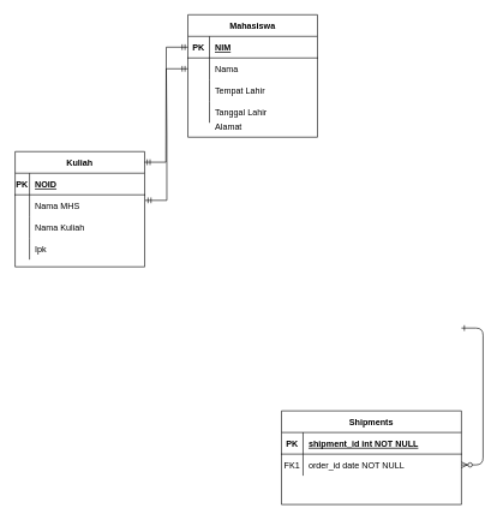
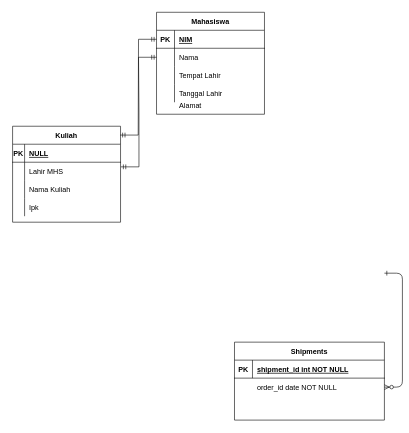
  <mxCell id="0" />
  <mxCell id="1" parent="0" />
  <mxCell id="2" value="Kuliah" style="shape=table;startSize=30;container=1;collapsible=1;childLayout=tableLayout;fixedRows=1;rowLines=0;fontStyle=1;align=center;resizeLast=1;" vertex="1" parent="1"><mxGeometry x="20" y="210" width="180" height="160" as="geometry" /></mxCell>
  <mxCell id="3" value="" style="shape=tableRow;horizontal=0;startSize=0;swimlaneHead=0;swimlaneBody=0;fillColor=none;collapsible=0;dropTarget=0;points=[[0,0.5],[1,0.5]];portConstraint=eastwest;top=0;left=0;right=0;bottom=1;" vertex="1" parent="2"><mxGeometry y="30" width="180" height="30" as="geometry" /></mxCell>
  <mxCell id="4" value="PK" style="shape=partialRectangle;connectable=0;fillColor=none;top=0;left=0;bottom=0;right=0;fontStyle=1;overflow=hidden;" vertex="1" parent="3"><mxGeometry width="20" height="30" as="geometry"><mxRectangle width="20" height="30" as="alternateBounds" /></mxGeometry></mxCell>
- <mxCell id="5" value="NOID" style="shape=partialRectangle;connectable=0;fillColor=none;top=0;left=0;bottom=0;right=0;align=left;spacingLeft=6;fontStyle=5;overflow=hidden;" vertex="1" parent="3"><mxGeometry x="20" width="160" height="30" as="geometry"><mxRectangle width="160" height="30" as="alternateBounds" /></mxGeometry></mxCell>
+ <mxCell id="5" value="NULL" style="shape=partialRectangle;connectable=0;fillColor=none;top=0;left=0;bottom=0;right=0;align=left;spacingLeft=6;fontStyle=5;overflow=hidden;" vertex="1" parent="3"><mxGeometry x="20" width="160" height="30" as="geometry"><mxRectangle width="160" height="30" as="alternateBounds" /></mxGeometry></mxCell>
  <mxCell id="6" value="" style="shape=tableRow;horizontal=0;startSize=0;swimlaneHead=0;swimlaneBody=0;fillColor=none;collapsible=0;dropTarget=0;points=[[0,0.5],[1,0.5]];portConstraint=eastwest;top=0;left=0;right=0;bottom=0;" vertex="1" parent="2"><mxGeometry y="60" width="180" height="30" as="geometry" /></mxCell>
  <mxCell id="7" value="" style="shape=partialRectangle;connectable=0;fillColor=none;top=0;left=0;bottom=0;right=0;editable=1;overflow=hidden;" vertex="1" parent="6"><mxGeometry width="20" height="30" as="geometry"><mxRectangle width="20" height="30" as="alternateBounds" /></mxGeometry></mxCell>
- <mxCell id="8" value="Nama MHS" style="shape=partialRectangle;connectable=0;fillColor=none;top=0;left=0;bottom=0;right=0;align=left;spacingLeft=6;overflow=hidden;" vertex="1" parent="6"><mxGeometry x="20" width="160" height="30" as="geometry"><mxRectangle width="160" height="30" as="alternateBounds" /></mxGeometry></mxCell>
+ <mxCell id="8" value="Lahir MHS" style="shape=partialRectangle;connectable=0;fillColor=none;top=0;left=0;bottom=0;right=0;align=left;spacingLeft=6;overflow=hidden;" vertex="1" parent="6"><mxGeometry x="20" width="160" height="30" as="geometry"><mxRectangle width="160" height="30" as="alternateBounds" /></mxGeometry></mxCell>
  <mxCell id="9" value="" style="shape=tableRow;horizontal=0;startSize=0;swimlaneHead=0;swimlaneBody=0;fillColor=none;collapsible=0;dropTarget=0;points=[[0,0.5],[1,0.5]];portConstraint=eastwest;top=0;left=0;right=0;bottom=0;" vertex="1" parent="2"><mxGeometry y="90" width="180" height="30" as="geometry" /></mxCell>
  <mxCell id="10" value="" style="shape=partialRectangle;connectable=0;fillColor=none;top=0;left=0;bottom=0;right=0;editable=1;overflow=hidden;" vertex="1" parent="9"><mxGeometry width="20" height="30" as="geometry"><mxRectangle width="20" height="30" as="alternateBounds" /></mxGeometry></mxCell>
  <mxCell id="11" value="Nama Kuliah" style="shape=partialRectangle;connectable=0;fillColor=none;top=0;left=0;bottom=0;right=0;align=left;spacingLeft=6;overflow=hidden;" vertex="1" parent="9"><mxGeometry x="20" width="160" height="30" as="geometry"><mxRectangle width="160" height="30" as="alternateBounds" /></mxGeometry></mxCell>
  <mxCell id="12" value="" style="shape=tableRow;horizontal=0;startSize=0;swimlaneHead=0;swimlaneBody=0;fillColor=none;collapsible=0;dropTarget=0;points=[[0,0.5],[1,0.5]];portConstraint=eastwest;top=0;left=0;right=0;bottom=0;" vertex="1" parent="2"><mxGeometry y="120" width="180" height="30" as="geometry" /></mxCell>
  <mxCell id="13" value="" style="shape=partialRectangle;connectable=0;fillColor=none;top=0;left=0;bottom=0;right=0;editable=1;overflow=hidden;" vertex="1" parent="12"><mxGeometry width="20" height="30" as="geometry"><mxRectangle width="20" height="30" as="alternateBounds" /></mxGeometry></mxCell>
  <mxCell id="14" value="Ipk" style="shape=partialRectangle;connectable=0;fillColor=none;top=0;left=0;bottom=0;right=0;align=left;spacingLeft=6;overflow=hidden;" vertex="1" parent="12"><mxGeometry x="20" width="160" height="30" as="geometry"><mxRectangle width="160" height="30" as="alternateBounds" /></mxGeometry></mxCell>
  <mxCell id="15" value="Mahasiswa" style="shape=table;startSize=30;container=1;collapsible=1;childLayout=tableLayout;fixedRows=1;rowLines=0;fontStyle=1;align=center;resizeLast=1;" vertex="1" parent="1"><mxGeometry x="260" y="20" width="180" height="170" as="geometry" /></mxCell>
  <mxCell id="16" value="" style="shape=tableRow;horizontal=0;startSize=0;swimlaneHead=0;swimlaneBody=0;fillColor=none;collapsible=0;dropTarget=0;points=[[0,0.5],[1,0.5]];portConstraint=eastwest;top=0;left=0;right=0;bottom=1;" vertex="1" parent="15"><mxGeometry y="30" width="180" height="30" as="geometry" /></mxCell>
  <mxCell id="17" value="PK" style="shape=partialRectangle;connectable=0;fillColor=none;top=0;left=0;bottom=0;right=0;fontStyle=1;overflow=hidden;" vertex="1" parent="16"><mxGeometry width="30" height="30" as="geometry"><mxRectangle width="30" height="30" as="alternateBounds" /></mxGeometry></mxCell>
  <mxCell id="18" value="NIM" style="shape=partialRectangle;connectable=0;fillColor=none;top=0;left=0;bottom=0;right=0;align=left;spacingLeft=6;fontStyle=5;overflow=hidden;" vertex="1" parent="16"><mxGeometry x="30" width="150" height="30" as="geometry"><mxRectangle width="150" height="30" as="alternateBounds" /></mxGeometry></mxCell>
  <mxCell id="19" value="" style="shape=tableRow;horizontal=0;startSize=0;swimlaneHead=0;swimlaneBody=0;fillColor=none;collapsible=0;dropTarget=0;points=[[0,0.5],[1,0.5]];portConstraint=eastwest;top=0;left=0;right=0;bottom=0;" vertex="1" parent="15"><mxGeometry y="60" width="180" height="30" as="geometry" /></mxCell>
  <mxCell id="20" value="" style="shape=partialRectangle;connectable=0;fillColor=none;top=0;left=0;bottom=0;right=0;editable=1;overflow=hidden;" vertex="1" parent="19"><mxGeometry width="30" height="30" as="geometry"><mxRectangle width="30" height="30" as="alternateBounds" /></mxGeometry></mxCell>
  <mxCell id="21" value="Nama" style="shape=partialRectangle;connectable=0;fillColor=none;top=0;left=0;bottom=0;right=0;align=left;spacingLeft=6;overflow=hidden;" vertex="1" parent="19"><mxGeometry x="30" width="150" height="30" as="geometry"><mxRectangle width="150" height="30" as="alternateBounds" /></mxGeometry></mxCell>
  <mxCell id="22" value="" style="shape=tableRow;horizontal=0;startSize=0;swimlaneHead=0;swimlaneBody=0;fillColor=none;collapsible=0;dropTarget=0;points=[[0,0.5],[1,0.5]];portConstraint=eastwest;top=0;left=0;right=0;bottom=0;" vertex="1" parent="15"><mxGeometry y="90" width="180" height="30" as="geometry" /></mxCell>
  <mxCell id="23" value="" style="shape=partialRectangle;connectable=0;fillColor=none;top=0;left=0;bottom=0;right=0;editable=1;overflow=hidden;" vertex="1" parent="22"><mxGeometry width="30" height="30" as="geometry"><mxRectangle width="30" height="30" as="alternateBounds" /></mxGeometry></mxCell>
  <mxCell id="24" value="Tempat Lahir" style="shape=partialRectangle;connectable=0;fillColor=none;top=0;left=0;bottom=0;right=0;align=left;spacingLeft=6;overflow=hidden;" vertex="1" parent="22"><mxGeometry x="30" width="150" height="30" as="geometry"><mxRectangle width="150" height="30" as="alternateBounds" /></mxGeometry></mxCell>
  <mxCell id="25" value="" style="shape=tableRow;horizontal=0;startSize=0;swimlaneHead=0;swimlaneBody=0;fillColor=none;collapsible=0;dropTarget=0;points=[[0,0.5],[1,0.5]];portConstraint=eastwest;top=0;left=0;right=0;bottom=0;" vertex="1" parent="15"><mxGeometry y="120" width="180" height="30" as="geometry" /></mxCell>
  <mxCell id="26" value="" style="shape=partialRectangle;connectable=0;fillColor=none;top=0;left=0;bottom=0;right=0;editable=1;overflow=hidden;" vertex="1" parent="25"><mxGeometry width="30" height="30" as="geometry"><mxRectangle width="30" height="30" as="alternateBounds" /></mxGeometry></mxCell>
  <mxCell id="27" value="Tanggal Lahir" style="shape=partialRectangle;connectable=0;fillColor=none;top=0;left=0;bottom=0;right=0;align=left;spacingLeft=6;overflow=hidden;" vertex="1" parent="25"><mxGeometry x="30" width="150" height="30" as="geometry"><mxRectangle width="150" height="30" as="alternateBounds" /></mxGeometry></mxCell>
  <mxCell id="28" value="" style="shape=tableRow;horizontal=0;startSize=0;swimlaneHead=0;swimlaneBody=0;fillColor=none;collapsible=0;dropTarget=0;points=[[0,0.5],[1,0.5]];portConstraint=eastwest;top=0;left=0;right=0;bottom=0;" vertex="1" parent="1"><mxGeometry x="270" y="210" width="180" height="30" as="geometry" /></mxCell>
  <mxCell id="29" value="" style="shape=partialRectangle;connectable=0;fillColor=none;top=0;left=0;bottom=0;right=0;editable=1;overflow=hidden;" vertex="1" parent="28"><mxGeometry width="30" height="30" as="geometry"><mxRectangle width="30" height="30" as="alternateBounds" /></mxGeometry></mxCell>
  <mxCell id="30" value="" style="edgeStyle=entityRelationEdgeStyle;fontSize=12;html=1;endArrow=ERmandOne;startArrow=ERmandOne;rounded=0;exitX=0.997;exitY=0.092;exitDx=0;exitDy=0;exitPerimeter=0;entryX=0;entryY=0.5;entryDx=0;entryDy=0;" edge="1" parent="1" source="2" target="16"><mxGeometry width="100" height="100" relative="1" as="geometry"><mxPoint x="185" y="230" as="sourcePoint" /><mxPoint x="285" y="130" as="targetPoint" /></mxGeometry></mxCell>
  <mxCell id="31" value="" style="edgeStyle=entityRelationEdgeStyle;fontSize=12;html=1;endArrow=ERmandOne;startArrow=ERmandOne;rounded=0;exitX=1.004;exitY=0.257;exitDx=0;exitDy=0;exitPerimeter=0;entryX=0;entryY=0.5;entryDx=0;entryDy=0;" edge="1" parent="1" source="6" target="19"><mxGeometry width="100" height="100" relative="1" as="geometry"><mxPoint x="200" y="280" as="sourcePoint" /><mxPoint x="270" y="170" as="targetPoint" /></mxGeometry></mxCell>
  <mxCell id="32" value="" style="edgeStyle=entityRelationEdgeStyle;endArrow=ERzeroToMany;startArrow=ERone;endFill=1;startFill=0;" edge="1" parent="1" target="37"><mxGeometry width="100" height="100" relative="1" as="geometry"><mxPoint x="640" y="455" as="sourcePoint" /><mxPoint x="400" y="495" as="targetPoint" /></mxGeometry></mxCell>
  <mxCell id="33" value="Shipments" style="shape=table;startSize=30;container=1;collapsible=1;childLayout=tableLayout;fixedRows=1;rowLines=0;fontStyle=1;align=center;resizeLast=1;" vertex="1" parent="1"><mxGeometry x="390" y="570" width="250" height="130" as="geometry" /></mxCell>
  <mxCell id="34" value="" style="shape=partialRectangle;collapsible=0;dropTarget=0;pointerEvents=0;fillColor=none;points=[[0,0.5],[1,0.5]];portConstraint=eastwest;top=0;left=0;right=0;bottom=1;" vertex="1" parent="33"><mxGeometry y="30" width="250" height="30" as="geometry" /></mxCell>
  <mxCell id="35" value="PK" style="shape=partialRectangle;overflow=hidden;connectable=0;fillColor=none;top=0;left=0;bottom=0;right=0;fontStyle=1;" vertex="1" parent="34"><mxGeometry width="30" height="30" as="geometry"><mxRectangle width="30" height="30" as="alternateBounds" /></mxGeometry></mxCell>
  <mxCell id="36" value="shipment_id int NOT NULL " style="shape=partialRectangle;overflow=hidden;connectable=0;fillColor=none;top=0;left=0;bottom=0;right=0;align=left;spacingLeft=6;fontStyle=5;" vertex="1" parent="34"><mxGeometry x="30" width="220" height="30" as="geometry"><mxRectangle width="220" height="30" as="alternateBounds" /></mxGeometry></mxCell>
  <mxCell id="37" value="" style="shape=partialRectangle;collapsible=0;dropTarget=0;pointerEvents=0;fillColor=none;points=[[0,0.5],[1,0.5]];portConstraint=eastwest;top=0;left=0;right=0;bottom=0;" vertex="1" parent="33"><mxGeometry y="60" width="250" height="30" as="geometry" /></mxCell>
- <mxCell id="38" value="FK1" style="shape=partialRectangle;overflow=hidden;connectable=0;fillColor=none;top=0;left=0;bottom=0;right=0;" vertex="1" parent="37"><mxGeometry width="30" height="30" as="geometry"><mxRectangle width="30" height="30" as="alternateBounds" /></mxGeometry></mxCell>
  <mxCell id="39" value="order_id date NOT NULL" style="shape=partialRectangle;overflow=hidden;connectable=0;fillColor=none;top=0;left=0;bottom=0;right=0;align=left;spacingLeft=6;" vertex="1" parent="37"><mxGeometry x="30" width="220" height="30" as="geometry"><mxRectangle width="220" height="30" as="alternateBounds" /></mxGeometry></mxCell>
  <mxCell id="40" value="" style="shape=partialRectangle;collapsible=0;dropTarget=0;pointerEvents=0;fillColor=none;points=[[0,0.5],[1,0.5]];portConstraint=eastwest;top=0;left=0;right=0;bottom=0;" vertex="1" parent="33"><mxGeometry y="90" width="250" height="30" as="geometry" /></mxCell>
  <mxCell id="41" value="" style="shape=partialRectangle;overflow=hidden;connectable=0;fillColor=none;top=0;left=0;bottom=0;right=0;" vertex="1" parent="40"><mxGeometry width="30" height="30" as="geometry"><mxRectangle width="30" height="30" as="alternateBounds" /></mxGeometry></mxCell>
  <mxCell id="42" value="Alamat" style="shape=partialRectangle;connectable=0;fillColor=none;top=0;left=0;bottom=0;right=0;align=left;spacingLeft=6;overflow=hidden;" vertex="1" parent="1"><mxGeometry x="290" y="160" width="150" height="30" as="geometry"><mxRectangle width="150" height="30" as="alternateBounds" /></mxGeometry></mxCell>
